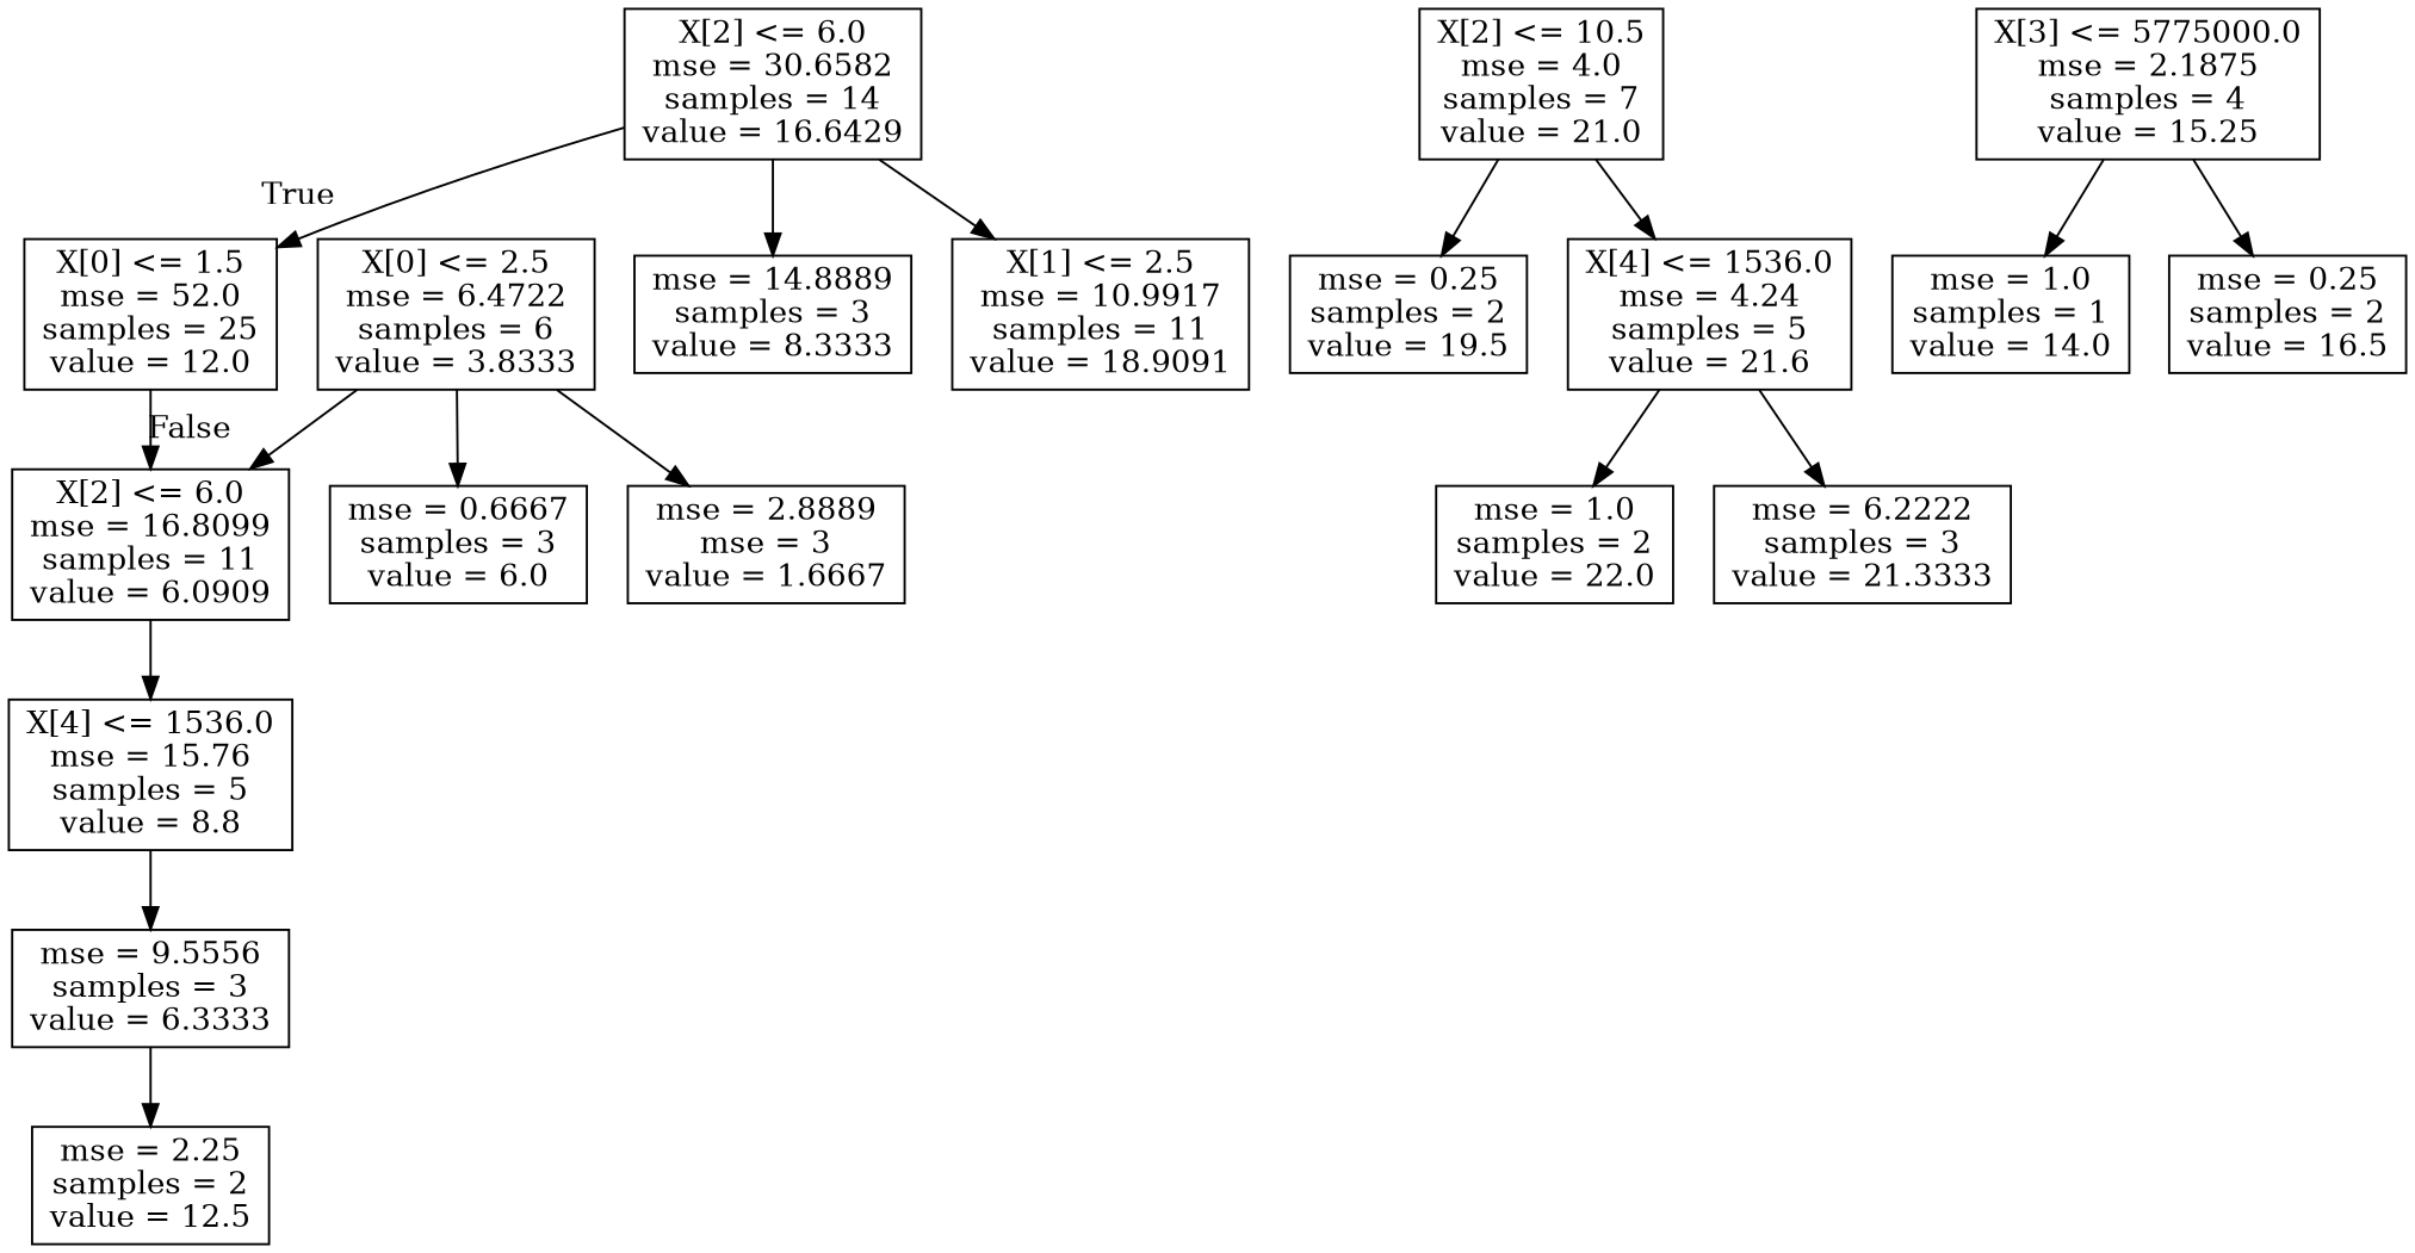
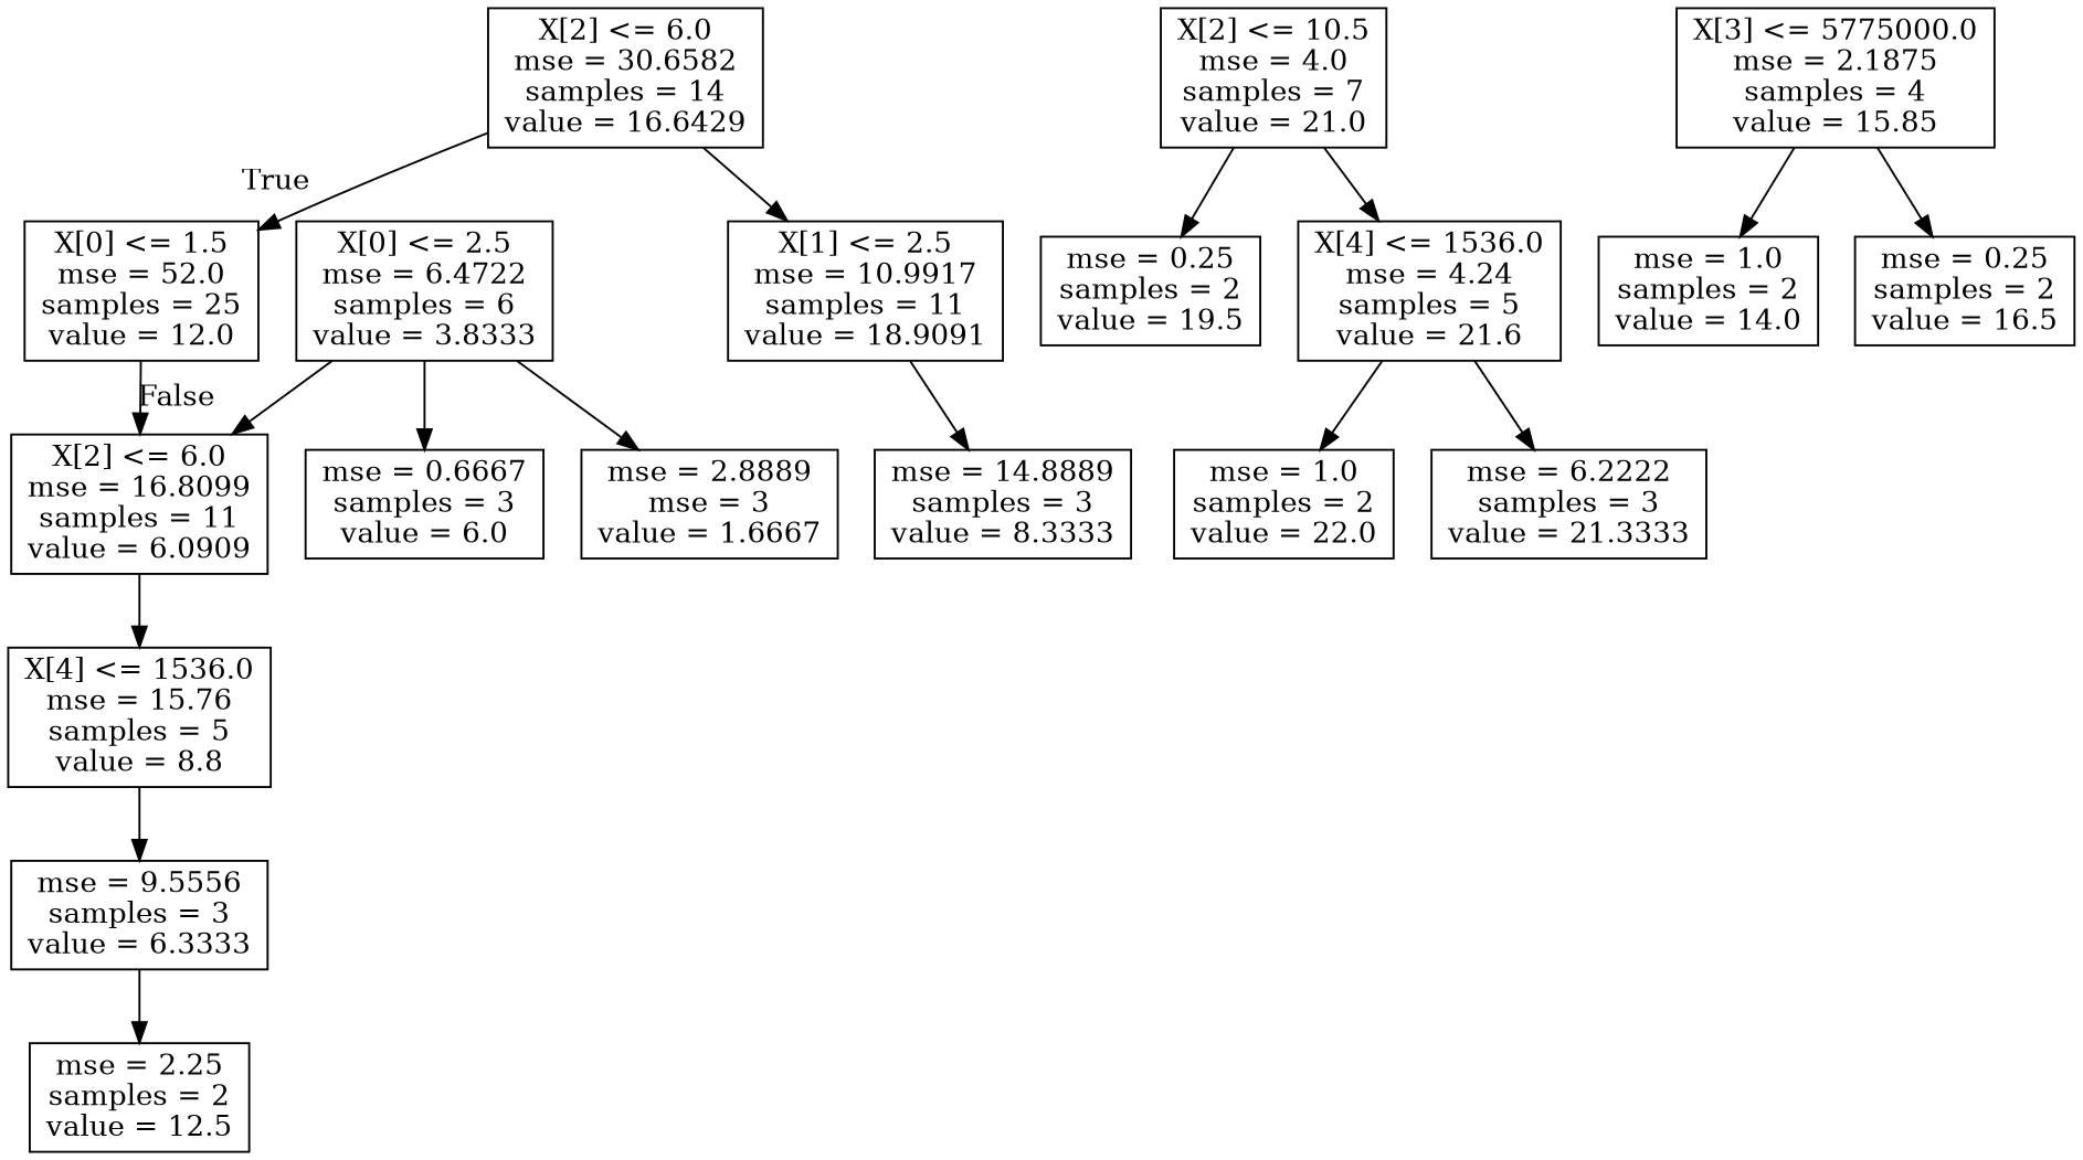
  digraph {
    node [shape=box]
    n1 [label="X[0] <= 1.5\nmse = 52.0\nsamples = 25\nvalue = 12.0"]
    n2 [label="X[2] <= 6.0\nmse = 16.8099\nsamples = 11\nvalue = 6.0909"]
    n3 [label="X[2] <= 6.0\nmse = 30.6582\nsamples = 14\nvalue = 16.6429"]
    n4 [label="mse = 14.8889\nsamples = 3\nvalue = 8.3333"]
    n5 [label="X[1] <= 2.5\nmse = 10.9917\nsamples = 11\nvalue = 18.9091"]
    n6 [label="X[4] <= 1536.0\nmse = 15.76\nsamples = 5\nvalue = 8.8"]
    n7 [label="X[2] <= 10.5\nmse = 4.0\nsamples = 7\nvalue = 21.0"]
    n8 [label="mse = 0.25\nsamples = 2\nvalue = 19.5"]
    n9 [label="X[4] <= 1536.0\nmse = 4.24\nsamples = 5\nvalue = 21.6"]
-   n10 [label="X[3] <= 5775000.0\nmse = 2.1875\nsamples = 4\nvalue = 15.25"]
-   n11 [label="mse = 1.0\nsamples = 1\nvalue = 14.0"]
+   n10 [label="X[3] <= 5775000.0\nmse = 2.1875\nsamples = 4\nvalue = 15.85"]
+   n11 [label="mse = 1.0\nsamples = 2\nvalue = 14.0"]
    n12 [label="mse = 0.25\nsamples = 2\nvalue = 16.5"]
    n13 [label="mse = 1.0\nsamples = 2\nvalue = 22.0"]
    n14 [label="mse = 6.2222\nsamples = 3\nvalue = 21.3333"]
    n15 [label="X[0] <= 2.5\nmse = 6.4722\nsamples = 6\nvalue = 3.8333"]
    n16 [label="mse = 0.6667\nsamples = 3\nvalue = 6.0"]
    n17 [label="mse = 2.8889\nmse = 3\nvalue = 1.6667"]
    n18 [label="mse = 9.5556\nsamples = 3\nvalue = 6.3333"]
    n19 [label="mse = 2.25\nsamples = 2\nvalue = 12.5"]
    n1 -> n2 [headlabel=False labelangle=-45 labeldistance=2.5]
    n2 -> n6
    n3 -> n1 [headlabel=True labelangle=45 labeldistance=2.5]
-   n3 -> n4
+   n5 -> n4
    n3 -> n5
    n6 -> n18
    n7 -> n8
    n7 -> n9
    n9 -> n13
    n9 -> n14
    n10 -> n11
    n10 -> n12
    n15 -> n2
    n15 -> n16
    n15 -> n17
    n18 -> n19
  }
